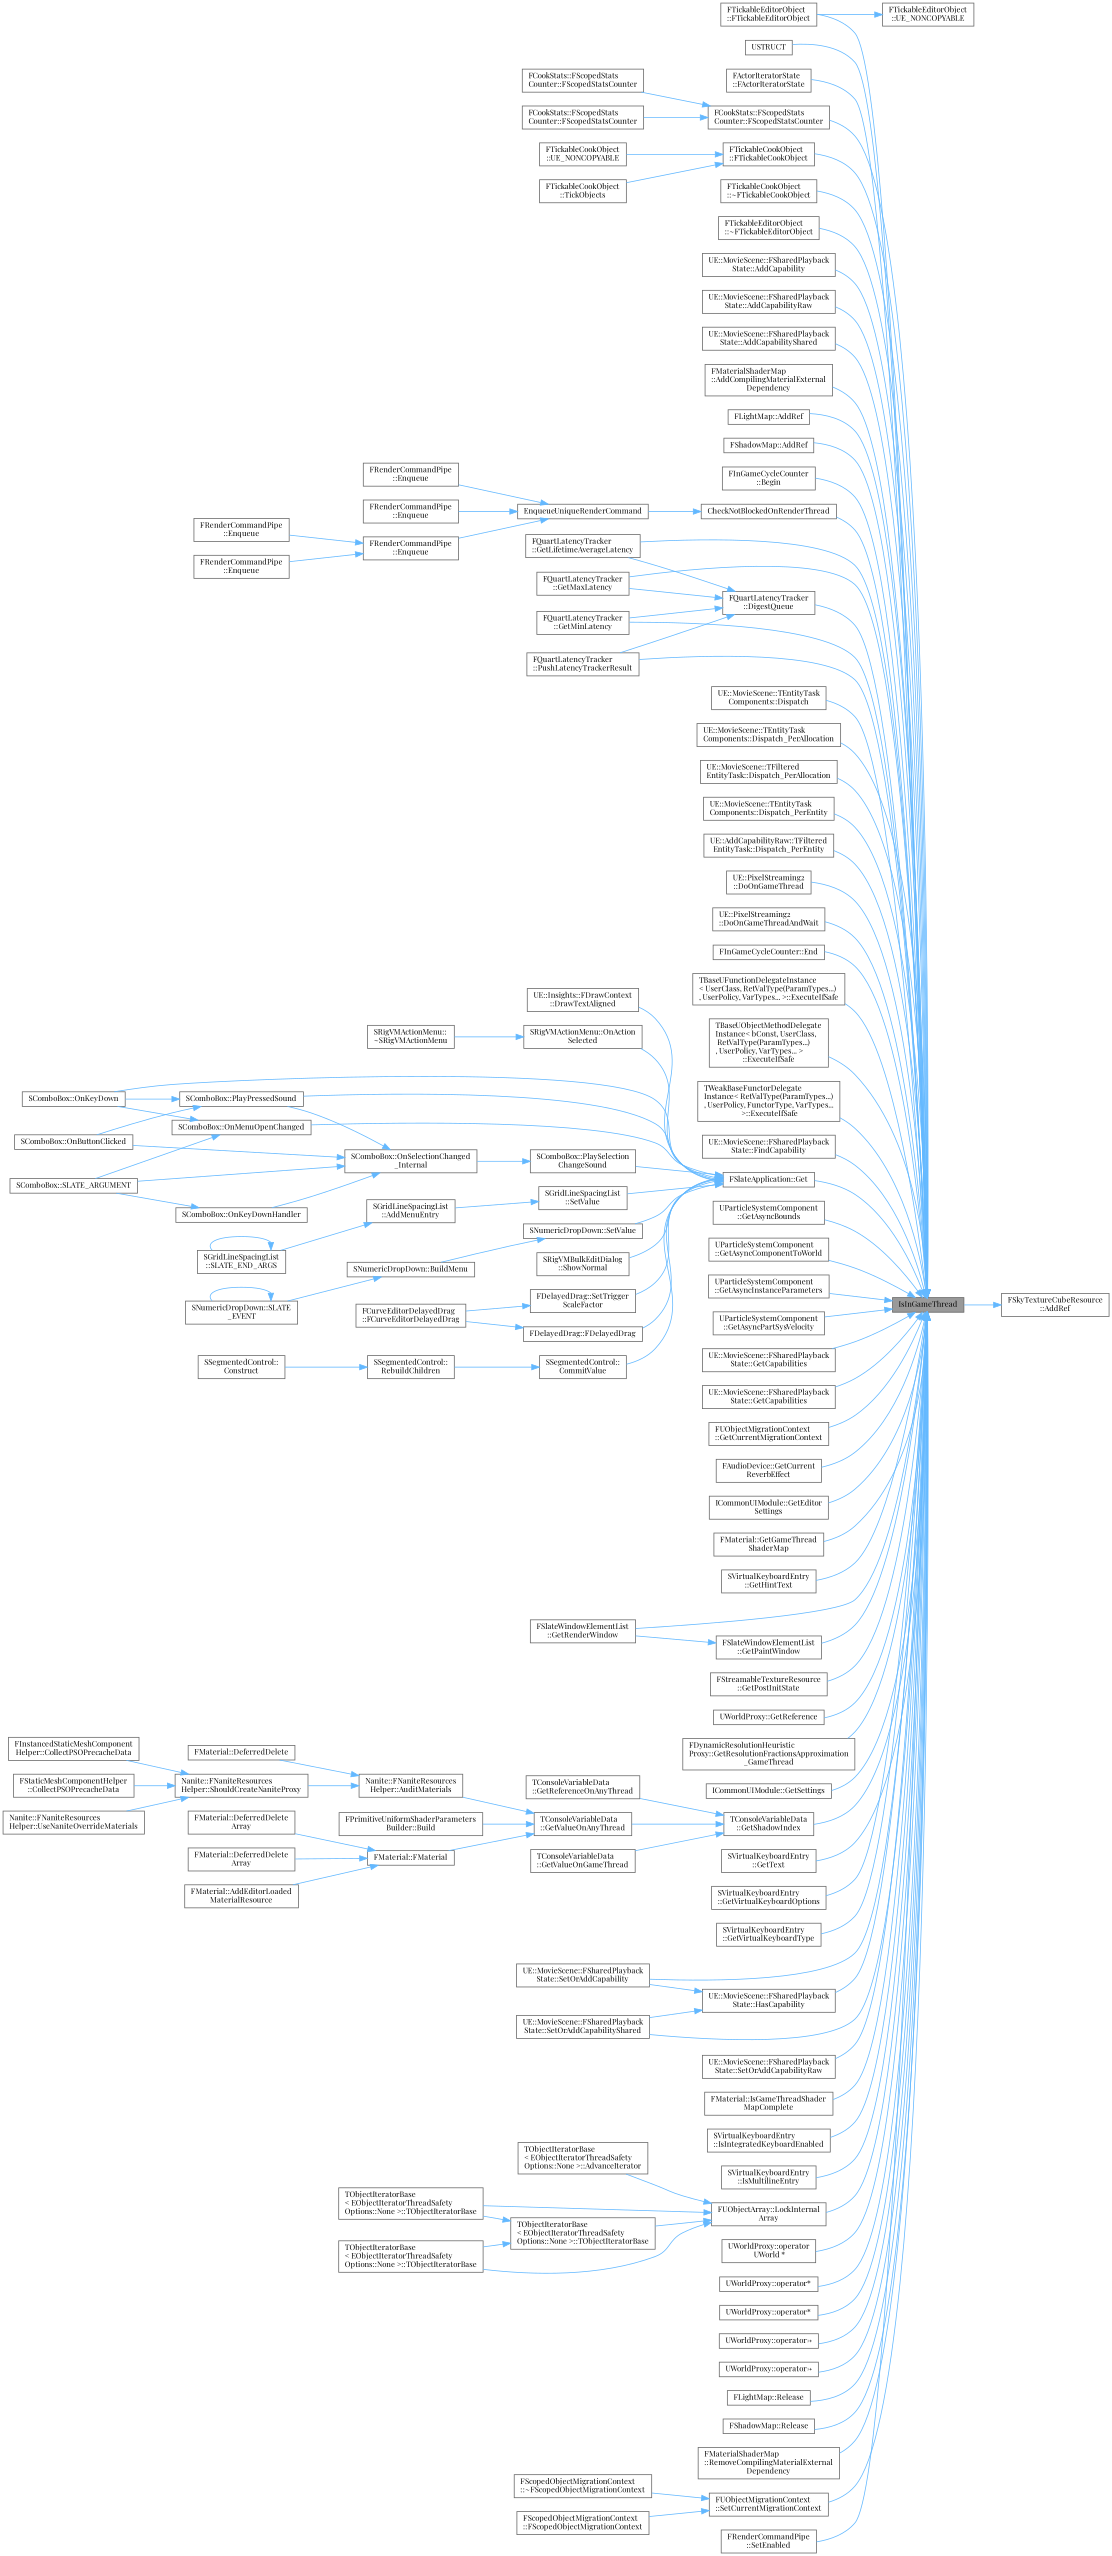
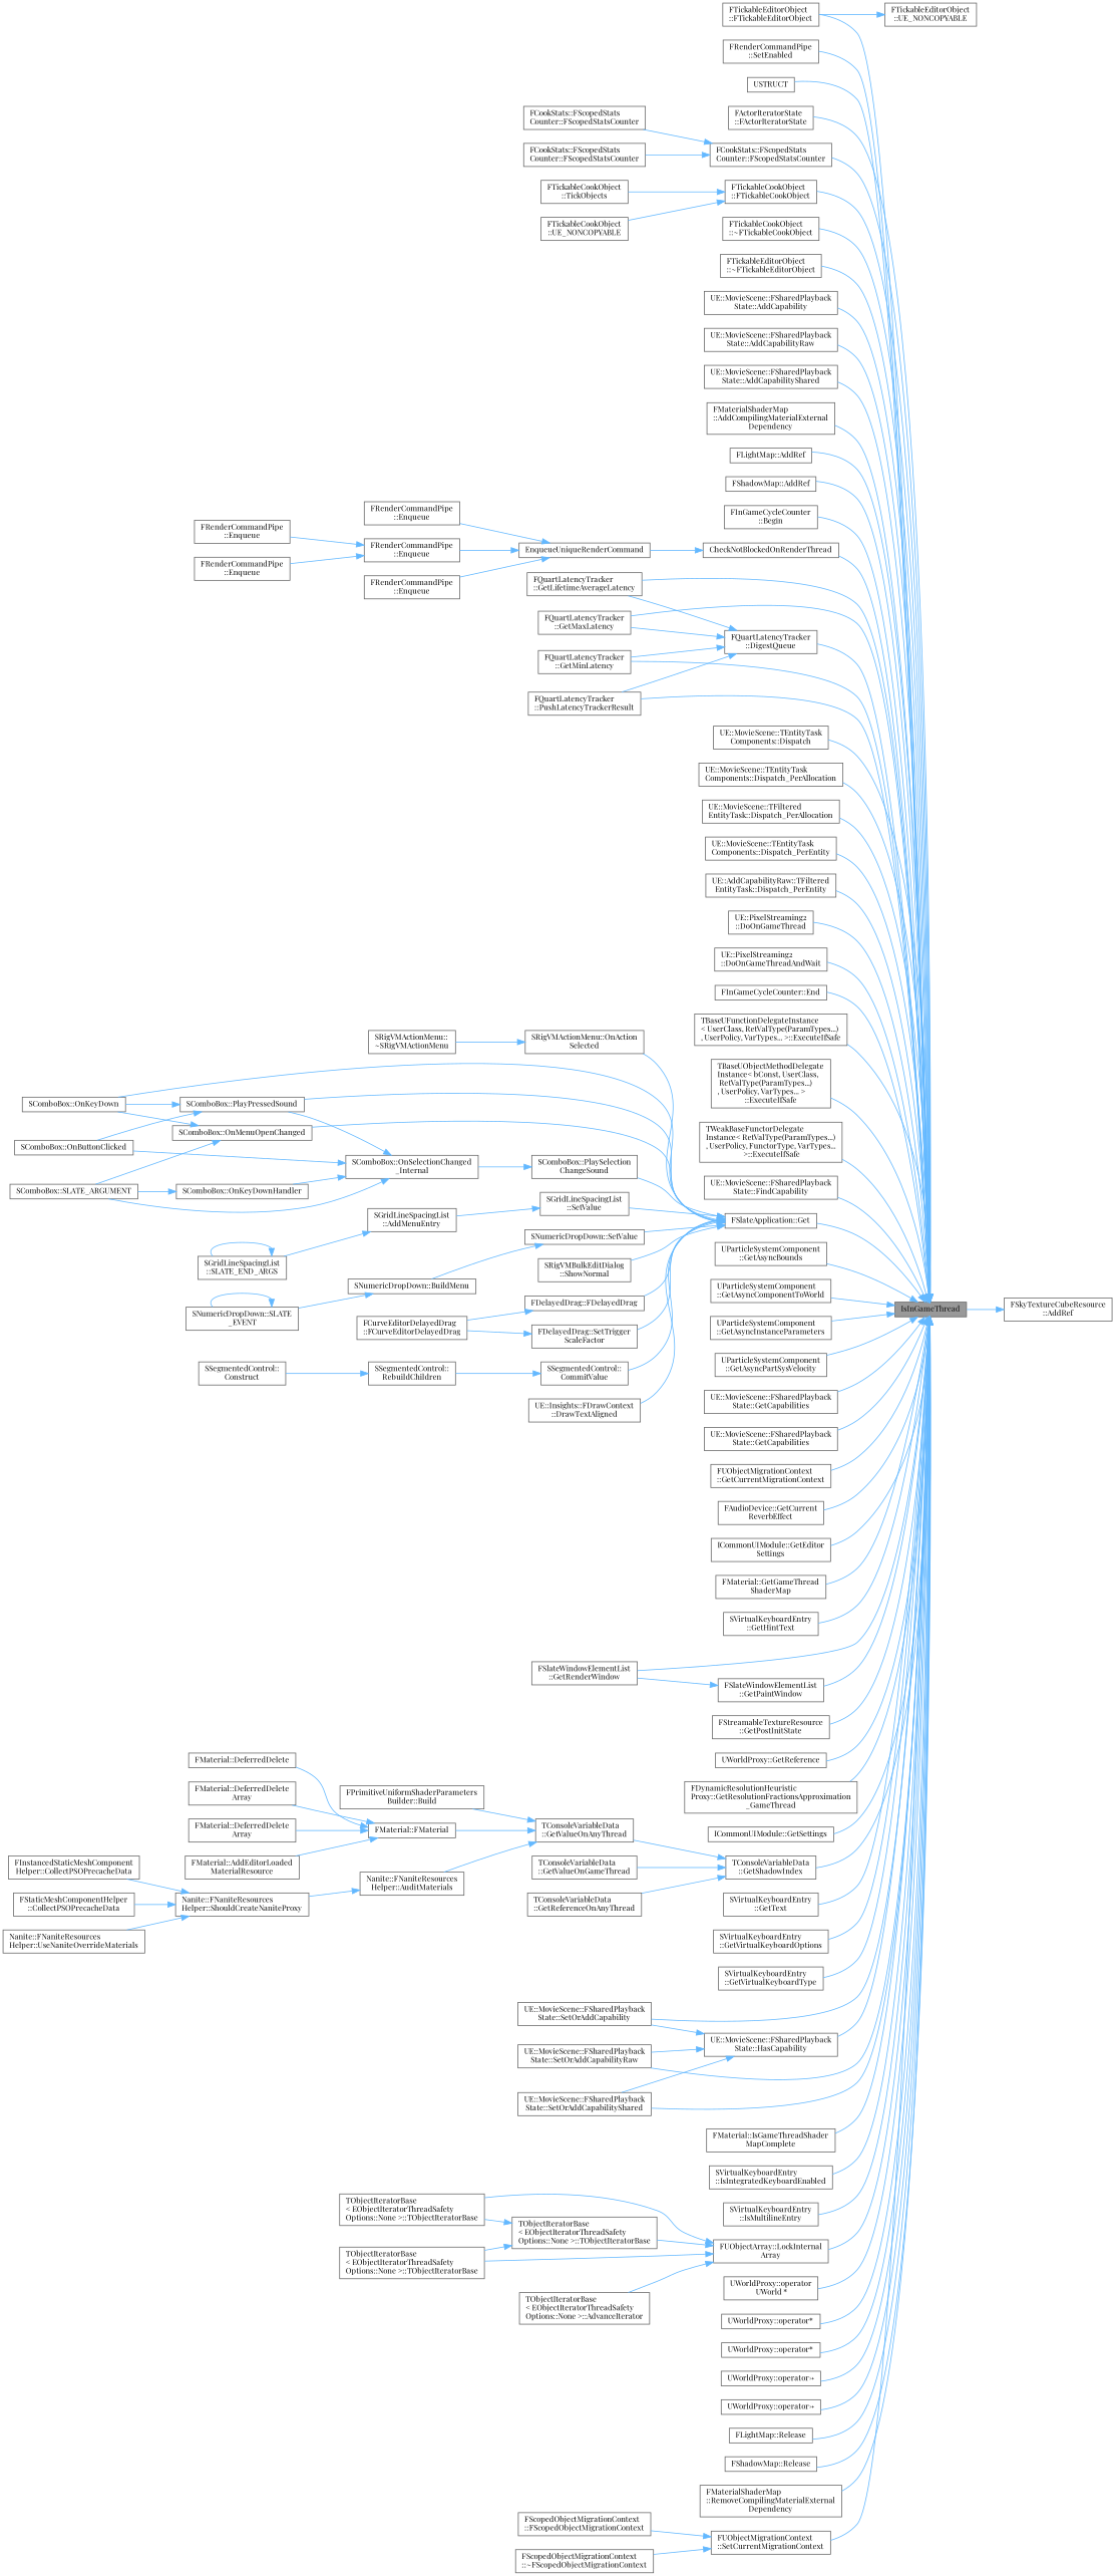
  digraph {
    fontname="Playfair Display"
    rankdir=RL
    node [color=grey40 fillcolor=white fontname="Playfair Display" fontsize=10 shape=box style=filled]
    edge [color=steelblue1 dir=back fontname="Playfair Display" fontsize=10 labelfontname=Helvetica labelfontsize=10 style=solid]
    n1 [color=gray40 fillcolor=grey60 fontcolor=black height=0.2 label=IsInGameThread width=0.4]
    n2 [height=0.2 label="FActorIteratorState\l::FActorIteratorState" width=0.4]
    n3 [height=0.2 label="FCookStats::FScopedStats\lCounter::FScopedStatsCounter" width=0.4]
    n4 [height=0.2 label="FTickableCookObject\l::FTickableCookObject" width=0.4]
    n5 [height=0.2 label="FTickableEditorObject\l::FTickableEditorObject" width=0.4]
    n6 [height=0.2 label="FTickableCookObject\l::~FTickableCookObject" width=0.4]
    n7 [height=0.2 label="FTickableEditorObject\l::~FTickableEditorObject" width=0.4]
    n8 [height=0.2 label="UE::MovieScene::FSharedPlayback\lState::AddCapability" width=0.4]
    n9 [height=0.2 label="UE::MovieScene::FSharedPlayback\lState::AddCapabilityRaw" width=0.4]
    n10 [height=0.2 label="UE::MovieScene::FSharedPlayback\lState::AddCapabilityShared" width=0.4]
    n11 [height=0.2 label="FMaterialShaderMap\l::AddCompilingMaterialExternal\lDependency" width=0.4]
    n12 [height=0.2 label="FLightMap::AddRef" width=0.4]
    n13 [height=0.2 label="FShadowMap::AddRef" width=0.4]
    n14 [height=0.2 label="FInGameCycleCounter\l::Begin" width=0.4]
    n15 [height=0.2 label=CheckNotBlockedOnRenderThread width=0.4]
    n16 [height=0.2 label="FQuartLatencyTracker\l::DigestQueue" width=0.4]
    n17 [height=0.2 label="FQuartLatencyTracker\l::GetLifetimeAverageLatency" width=0.4]
    n18 [height=0.2 label="FQuartLatencyTracker\l::GetMaxLatency" width=0.4]
    n19 [height=0.2 label="FQuartLatencyTracker\l::GetMinLatency" width=0.4]
    n20 [height=0.2 label="FQuartLatencyTracker\l::PushLatencyTrackerResult" width=0.4]
    n21 [height=0.2 label="UE::MovieScene::TEntityTask\lComponents::Dispatch" width=0.4]
    n22 [height=0.2 label="UE::MovieScene::TEntityTask\lComponents::Dispatch_PerAllocation" width=0.4]
    n23 [height=0.2 label="UE::MovieScene::TFiltered\lEntityTask::Dispatch_PerAllocation" width=0.4]
    n24 [height=0.2 label="UE::MovieScene::TEntityTask\lComponents::Dispatch_PerEntity" width=0.4]
    n25 [height=0.2 label="UE::AddCapabilityRaw::TFiltered\lEntityTask::Dispatch_PerEntity" width=0.4]
    n26 [height=0.2 label="UE::PixelStreaming2\l::DoOnGameThread" width=0.4]
    n27 [height=0.2 label="UE::PixelStreaming2\l::DoOnGameThreadAndWait" width=0.4]
    n28 [height=0.2 label="FInGameCycleCounter::End" width=0.4]
    n29 [height=0.2 label="TBaseUFunctionDelegateInstance\l\< UserClass, RetValType(ParamTypes...)\l, UserPolicy, VarTypes... \>::ExecuteIfSafe" width=0.4]
    n30 [height=0.2 label="TBaseUObjectMethodDelegate\lInstance\< bConst, UserClass,\l RetValType(ParamTypes...)\l, UserPolicy, VarTypes... \>\l::ExecuteIfSafe" width=0.4]
    n31 [height=0.2 label="TWeakBaseFunctorDelegate\lInstance\< RetValType(ParamTypes...)\l, UserPolicy, FunctorType, VarTypes...\l \>::ExecuteIfSafe" width=0.4]
    n32 [height=0.2 label="UE::MovieScene::FSharedPlayback\lState::FindCapability" width=0.4]
    n33 [height=0.2 label="FSlateApplication::Get" width=0.4]
    n34 [height=0.2 label="UParticleSystemComponent\l::GetAsyncBounds" width=0.4]
    n35 [height=0.2 label="UParticleSystemComponent\l::GetAsyncComponentToWorld" width=0.4]
    n36 [height=0.2 label="UParticleSystemComponent\l::GetAsyncInstanceParameters" width=0.4]
    n37 [height=0.2 label="UParticleSystemComponent\l::GetAsyncPartSysVelocity" width=0.4]
    n38 [height=0.2 label="UE::MovieScene::FSharedPlayback\lState::GetCapabilities" width=0.4]
    n39 [height=0.2 label="UE::MovieScene::FSharedPlayback\lState::GetCapabilities" width=0.4]
    n40 [height=0.2 label="FUObjectMigrationContext\l::GetCurrentMigrationContext" width=0.4]
    n41 [height=0.2 label="FAudioDevice::GetCurrent\lReverbEffect" width=0.4]
    n42 [height=0.2 label="ICommonUIModule::GetEditor\lSettings" width=0.4]
    n43 [height=0.2 label="FMaterial::GetGameThread\lShaderMap" width=0.4]
    n44 [height=0.2 label="SVirtualKeyboardEntry\l::GetHintText" width=0.4]
    n45 [height=0.2 label="FSlateWindowElementList\l::GetPaintWindow" width=0.4]
    n46 [height=0.2 label="FSlateWindowElementList\l::GetRenderWindow" width=0.4]
    n47 [height=0.2 label="FStreamableTextureResource\l::GetPostInitState" width=0.4]
    n48 [height=0.2 label="UWorldProxy::GetReference" width=0.4]
    n49 [height=0.2 label="FDynamicResolutionHeuristic\lProxy::GetResolutionFractionsApproximation\l_GameThread" width=0.4]
    n50 [height=0.2 label="ICommonUIModule::GetSettings" width=0.4]
    n51 [height=0.2 label="TConsoleVariableData\l::GetShadowIndex" width=0.4]
    n52 [height=0.2 label="SVirtualKeyboardEntry\l::GetText" width=0.4]
    n53 [height=0.2 label="SVirtualKeyboardEntry\l::GetVirtualKeyboardOptions" width=0.4]
    n54 [height=0.2 label="SVirtualKeyboardEntry\l::GetVirtualKeyboardType" width=0.4]
    n55 [height=0.2 label="UE::MovieScene::FSharedPlayback\lState::HasCapability" width=0.4]
    n56 [height=0.2 label="UE::MovieScene::FSharedPlayback\lState::SetOrAddCapability" width=0.4]
    n57 [height=0.2 label="UE::MovieScene::FSharedPlayback\lState::SetOrAddCapabilityRaw" width=0.4]
    n58 [height=0.2 label="UE::MovieScene::FSharedPlayback\lState::SetOrAddCapabilityShared" width=0.4]
    n59 [height=0.2 label="FMaterial::IsGameThreadShader\lMapComplete" width=0.4]
    n60 [height=0.2 label="SVirtualKeyboardEntry\l::IsIntegratedKeyboardEnabled" width=0.4]
    n61 [height=0.2 label="SVirtualKeyboardEntry\l::IsMultilineEntry" width=0.4]
    n62 [height=0.2 label="FUObjectArray::LockInternal\lArray" width=0.4]
    n63 [height=0.2 label="UWorldProxy::operator\l UWorld *" width=0.4]
    n64 [height=0.2 label="UWorldProxy::operator*" width=0.4]
    n65 [height=0.2 label="UWorldProxy::operator*" width=0.4]
    n66 [height=0.2 label="UWorldProxy::operator-\>" width=0.4]
    n67 [height=0.2 label="UWorldProxy::operator-\>" width=0.4]
    n68 [height=0.2 label="FLightMap::Release" width=0.4]
    n69 [height=0.2 label="FShadowMap::Release" width=0.4]
    n70 [height=0.2 label="FMaterialShaderMap\l::RemoveCompilingMaterialExternal\lDependency" width=0.4]
    n71 [height=0.2 label="FUObjectMigrationContext\l::SetCurrentMigrationContext" width=0.4]
    n72 [height=0.2 label="FRenderCommandPipe\l::SetEnabled" width=0.4]
    n73 [height=0.2 label=USTRUCT width=0.4]
    n74 [height=0.2 label="FCookStats::FScopedStats\lCounter::FScopedStatsCounter" width=0.4]
    n75 [height=0.2 label="FCookStats::FScopedStats\lCounter::FScopedStatsCounter" width=0.4]
    n76 [height=0.2 label="FTickableCookObject\l::TickObjects" width=0.4]
    n77 [height=0.2 label="FTickableCookObject\l::UE_NONCOPYABLE" width=0.4]
    n78 [height=0.2 label="FSkyTextureCubeResource\l::AddRef" width=0.4]
    n79 [height=0.2 label=EnqueueUniqueRenderCommand width=0.4]
    n80 [height=0.2 label="FDelayedDrag::FDelayedDrag" width=0.4]
    n81 [height=0.2 label="SSegmentedControl::\lCommitValue" width=0.4]
    n82 [height=0.2 label="UE::Insights::FDrawContext\l::DrawTextAligned" width=0.4]
    n83 [height=0.2 label="SRigVMActionMenu::OnAction\lSelected" width=0.4]
    n84 [height=0.2 label="SComboBox::OnKeyDown" width=0.4]
    n85 [height=0.2 label="SComboBox::OnMenuOpenChanged" width=0.4]
    n86 [height=0.2 label="SComboBox::PlayPressedSound" width=0.4]
    n87 [height=0.2 label="SComboBox::PlaySelection\lChangeSound" width=0.4]
    n88 [height=0.2 label="FDelayedDrag::SetTrigger\lScaleFactor" width=0.4]
    n89 [height=0.2 label="SGridLineSpacingList\l::SetValue" width=0.4]
    n90 [height=0.2 label="SNumericDropDown::SetValue" width=0.4]
    n91 [height=0.2 label="SRigVMBulkEditDialog\l::ShowNormal" width=0.4]
    n92 [height=0.2 label="TConsoleVariableData\l::GetReferenceOnAnyThread" width=0.4]
    n93 [height=0.2 label="TConsoleVariableData\l::GetValueOnAnyThread" width=0.4]
    n94 [height=0.2 label="TConsoleVariableData\l::GetValueOnGameThread" width=0.4]
    n95 [height=0.2 label="TObjectIteratorBase\l\< EObjectIteratorThreadSafety\lOptions::None \>::TObjectIteratorBase" width=0.4]
    n96 [height=0.2 label="TObjectIteratorBase\l\< EObjectIteratorThreadSafety\lOptions::None \>::TObjectIteratorBase" width=0.4]
    n97 [height=0.2 label="TObjectIteratorBase\l\< EObjectIteratorThreadSafety\lOptions::None \>::TObjectIteratorBase" width=0.4]
    n98 [height=0.2 label="TObjectIteratorBase\l\< EObjectIteratorThreadSafety\lOptions::None \>::AdvanceIterator" width=0.4]
    n99 [height=0.2 label="FScopedObjectMigrationContext\l::FScopedObjectMigrationContext" width=0.4]
    n100 [height=0.2 label="FScopedObjectMigrationContext\l::~FScopedObjectMigrationContext" width=0.4]
    n101 [height=0.2 label="FTickableEditorObject\l::UE_NONCOPYABLE" width=0.4]
    n102 [height=0.2 label="FRenderCommandPipe\l::Enqueue" width=0.4]
    n103 [height=0.2 label="FRenderCommandPipe\l::Enqueue" width=0.4]
    n104 [height=0.2 label="FRenderCommandPipe\l::Enqueue" width=0.4]
    n105 [height=0.2 label="FRenderCommandPipe\l::Enqueue" width=0.4]
    n106 [height=0.2 label="FRenderCommandPipe\l::Enqueue" width=0.4]
    n107 [height=0.2 label="FCurveEditorDelayedDrag\l::FCurveEditorDelayedDrag" width=0.4]
    n108 [height=0.2 label="SSegmentedControl::\lRebuildChildren" width=0.4]
    n109 [height=0.2 label="SRigVMActionMenu::\l~SRigVMActionMenu" width=0.4]
    n110 [height=0.2 label="SComboBox::SLATE_ARGUMENT" width=0.4]
    n111 [height=0.2 label="SComboBox::OnButtonClicked" width=0.4]
    n112 [height=0.2 label="SComboBox::OnSelectionChanged\l_Internal" width=0.4]
    n113 [height=0.2 label="SGridLineSpacingList\l::AddMenuEntry" width=0.4]
    n114 [height=0.2 label="SNumericDropDown::BuildMenu" width=0.4]
    n115 [height=0.2 label="SSegmentedControl::\lConstruct" width=0.4]
    n116 [height=0.2 label="SComboBox::OnKeyDownHandler" width=0.4]
    n117 [height=0.2 label="SGridLineSpacingList\l::SLATE_END_ARGS" width=0.4]
    n118 [height=0.2 label="SNumericDropDown::SLATE\l_EVENT" width=0.4]
    n119 [height=0.2 label="FMaterial::FMaterial" width=0.4]
    n120 [height=0.2 label="Nanite::FNaniteResources\lHelper::AuditMaterials" width=0.4]
    n121 [height=0.2 label="FPrimitiveUniformShaderParameters\lBuilder::Build" width=0.4]
    n122 [height=0.2 label="FMaterial::AddEditorLoaded\lMaterialResource" width=0.4]
    n123 [height=0.2 label="FMaterial::DeferredDelete" width=0.4]
    n124 [height=0.2 label="FMaterial::DeferredDelete\lArray" width=0.4]
    n125 [height=0.2 label="FMaterial::DeferredDelete\lArray" width=0.4]
    n126 [height=0.2 label="Nanite::FNaniteResources\lHelper::ShouldCreateNaniteProxy" width=0.4]
    n127 [height=0.2 label="FInstancedStaticMeshComponent\lHelper::CollectPSOPrecacheData" width=0.4]
    n128 [height=0.2 label="FStaticMeshComponentHelper\l::CollectPSOPrecacheData" width=0.4]
    n129 [height=0.2 label="Nanite::FNaniteResources\lHelper::UseNaniteOverrideMaterials" width=0.4]
    n1 -> n2
    n1 -> n3
    n1 -> n4
    n1 -> n5
    n1 -> n6
    n1 -> n7
    n1 -> n8
    n1 -> n9
    n1 -> n10
    n1 -> n11
    n1 -> n12
    n1 -> n13
    n1 -> n14
    n1 -> n15
    n1 -> n16
    n1 -> n17
    n1 -> n18
    n1 -> n19
    n1 -> n20
    n1 -> n21
    n1 -> n22
    n1 -> n23
    n1 -> n24
    n1 -> n25
    n1 -> n26
    n1 -> n27
    n1 -> n28
    n1 -> n29
    n1 -> n30
    n1 -> n31
    n1 -> n32
    n1 -> n33
    n1 -> n34
    n1 -> n35
    n1 -> n36
    n1 -> n37
    n1 -> n38
    n1 -> n39
    n1 -> n40
    n1 -> n41
    n1 -> n42
    n1 -> n43
    n1 -> n44
    n1 -> n45
    n1 -> n46
    n1 -> n47
    n1 -> n48
    n1 -> n49
    n1 -> n50
    n1 -> n51
    n1 -> n52
    n1 -> n53
    n1 -> n54
    n1 -> n55
    n1 -> n56
    n1 -> n57
    n1 -> n58
    n1 -> n59
    n1 -> n60
    n1 -> n61
    n1 -> n62
    n1 -> n63
    n1 -> n64
    n1 -> n65
    n1 -> n66
    n1 -> n67
    n1 -> n68
    n1 -> n69
    n1 -> n70
    n1 -> n71
    n1 -> n72
    n1 -> n73
    n3 -> n74
    n3 -> n75
    n4 -> n76
    n4 -> n77
    n15 -> n79
    n16 -> n17
    n16 -> n18
    n16 -> n19
    n16 -> n20
    n33 -> n80
    n33 -> n81
    n33 -> n82
    n33 -> n83
    n33 -> n84
    n33 -> n85
    n33 -> n86
    n33 -> n87
    n33 -> n88
    n33 -> n89
    n33 -> n90
    n33 -> n91
    n45 -> n46
    n51 -> n92
    n51 -> n93
    n51 -> n94
    n55 -> n56
+   n55 -> n57
    n55 -> n58
    n62 -> n95
    n62 -> n96
    n62 -> n97
    n62 -> n98
    n71 -> n99
    n71 -> n100
    n78 -> n1
    n79 -> n102
    n79 -> n103
    n79 -> n104
    n80 -> n107
    n81 -> n108
    n83 -> n109
    n85 -> n84
    n85 -> n110
    n86 -> n84
    n86 -> n111
    n87 -> n112
    n88 -> n107
    n89 -> n113
    n90 -> n114
    n93 -> n119
    n93 -> n120
    n93 -> n121
    n97 -> n95
    n97 -> n96
    n101 -> n5
    n102 -> n105
    n102 -> n106
    n108 -> n115
    n112 -> n86
    n112 -> n110
    n112 -> n111
    n112 -> n116
    n113 -> n117
    n114 -> n118
    n116 -> n110
    n117 -> n117
    n118 -> n118
    n119 -> n122
-   n120 -> n123
+   n119 -> n123
    n119 -> n124
    n119 -> n125
    n120 -> n126
    n126 -> n127
    n126 -> n128
    n126 -> n129
  }
